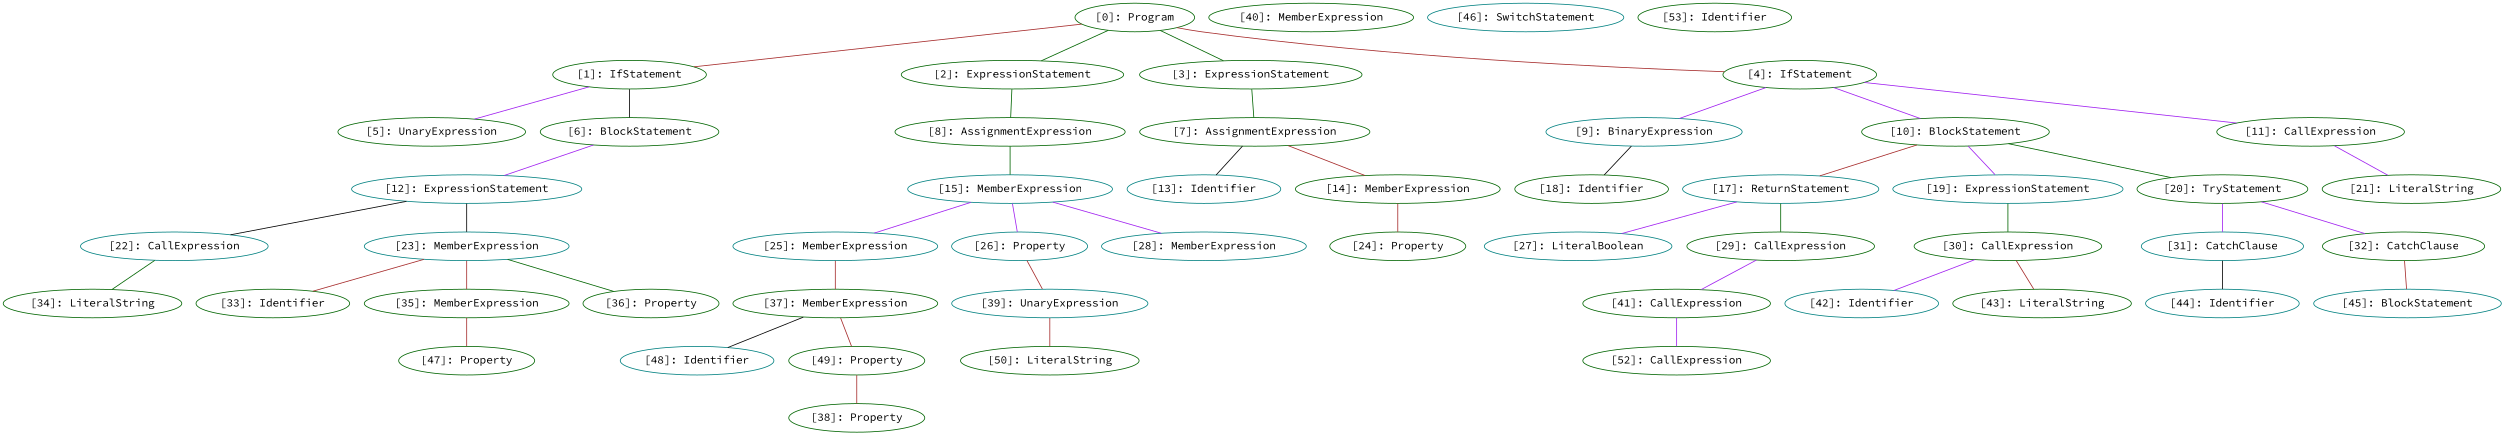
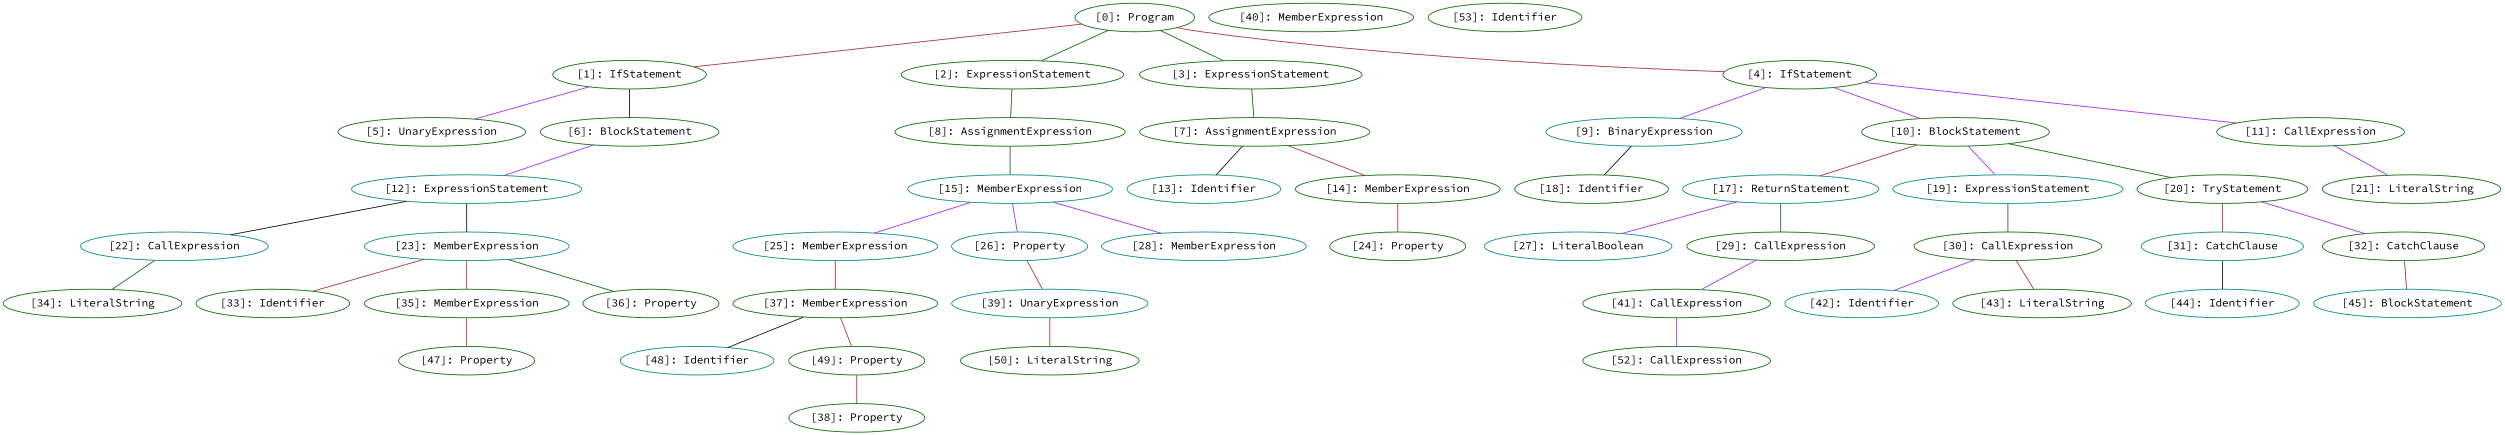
  graph {
    fontname="Source Code Pro"
    node [color=darkgreen fontname="Source Code Pro"]
    edge [color=purple fontname="Source Code Pro"]
    n1 [label="[0]: Program"]
    n2 [label="[1]: IfStatement"]
    n3 [label="[2]: ExpressionStatement"]
    n4 [label="[3]: ExpressionStatement"]
    n5 [label="[4]: IfStatement"]
    n6 [label="[5]: UnaryExpression"]
    n7 [label="[6]: BlockStatement"]
    n8 [label="[8]: AssignmentExpression"]
    n9 [label="[7]: AssignmentExpression"]
    n10 [color=teal label="[9]: BinaryExpression"]
    n11 [label="[10]: BlockStatement"]
    n12 [label="[11]: CallExpression"]
    n13 [color=teal label="[12]: ExpressionStatement"]
    n14 [color=teal label="[15]: MemberExpression"]
    n15 [color=teal label="[13]: Identifier"]
    n16 [label="[14]: MemberExpression"]
    n17 [label="[18]: Identifier"]
    n18 [color=teal label="[17]: ReturnStatement"]
    n19 [color=teal label="[19]: ExpressionStatement"]
    n20 [label="[20]: TryStatement"]
    n21 [label="[21]: LiteralString"]
    n22 [color=teal label="[22]: CallExpression"]
    n23 [color=teal label="[23]: MemberExpression"]
    n24 [label="[24]: Property"]
    n25 [color=teal label="[25]: MemberExpression"]
    n26 [color=teal label="[26]: Property"]
    n27 [color=teal label="[28]: MemberExpression"]
    n28 [color=teal label="[27]: LiteralBoolean"]
    n29 [label="[29]: CallExpression"]
    n30 [label="[30]: CallExpression"]
    n31 [color=teal label="[31]: CatchClause"]
    n32 [label="[32]: CatchClause"]
    n33 [label="[34]: LiteralString"]
    n34 [label="[33]: Identifier"]
    n35 [label="[35]: MemberExpression"]
    n36 [label="[36]: Property"]
    n37 [label="[37]: MemberExpression"]
    n38 [color=teal label="[39]: UnaryExpression"]
    n39 [label="[41]: CallExpression"]
    n40 [color=teal label="[42]: Identifier"]
    n41 [label="[43]: LiteralString"]
    n42 [color=teal label="[44]: Identifier"]
    n43 [color=teal label="[45]: BlockStatement"]
    n44 [label="[47]: Property"]
    n45 [color=teal label="[48]: Identifier"]
    n46 [label="[49]: Property"]
    n47 [label="[38]: Property"]
    n48 [label="[50]: LiteralString"]
    n49 [label="[52]: CallExpression"]
    n50 [label="[40]: MemberExpression"]
-   n51 [color=teal label="[46]: SwitchStatement"]
    n52 [label="[53]: Identifier"]
    n1 -- n2 [color=brown]
    n1 -- n3 [color=darkgreen]
    n1 -- n4 [color=darkgreen]
    n1 -- n5 [color=brown]
    n2 -- n6
    n2 -- n7 [color=black]
    n3 -- n8 [color=darkgreen]
    n4 -- n9 [color=darkgreen]
    n5 -- n10
    n5 -- n11
    n5 -- n12
    n7 -- n13
    n8 -- n14 [color=darkgreen]
    n9 -- n15 [color=black]
    n9 -- n16 [color=brown]
    n10 -- n17 [color=black]
    n11 -- n18 [color=brown]
    n11 -- n19
    n11 -- n20 [color=darkgreen]
    n12 -- n21
    n13 -- n22 [color=black]
    n13 -- n23 [color=black]
    n14 -- n25
    n14 -- n26
    n14 -- n27
    n16 -- n24 [color=brown]
    n18 -- n28
    n18 -- n29 [color=darkgreen]
    n19 -- n30 [color=darkgreen]
-   n20 -- n31
+   n20 -- n31 [color=brown]
    n20 -- n32
    n22 -- n33 [color=darkgreen]
    n23 -- n34 [color=brown]
    n23 -- n35 [color=brown]
    n23 -- n36 [color=darkgreen]
    n25 -- n37 [color=brown]
    n26 -- n38 [color=brown]
    n29 -- n39
    n30 -- n40
    n30 -- n41 [color=brown]
    n31 -- n42 [color=black]
    n32 -- n43 [color=brown]
    n35 -- n44 [color=brown]
    n37 -- n45 [color=black]
    n37 -- n46 [color=brown]
    n38 -- n48 [color=brown]
    n39 -- n49
    n46 -- n47 [color=brown]
  }
